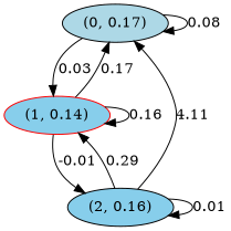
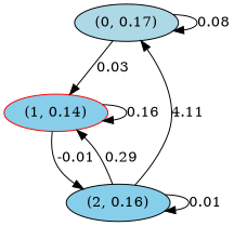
  digraph {
    node [color=black fillcolor=skyblue style=filled]
    n1 [fillcolor=lightblue label="(0, 0.17)"]
    n2 [color=red label="(1, 0.14)"]
    n3 [label="(2, 0.16)"]
    n1 -> n1 [label=0.08]
    n1 -> n2 [label=0.03]
-   n2 -> n1 [label=0.17]
    n2 -> n2 [label=0.16]
    n2 -> n3 [label=-0.01]
    n3 -> n1 [label=4.11]
    n3 -> n2 [label=0.29]
    n3 -> n3 [label=0.01]
  }
